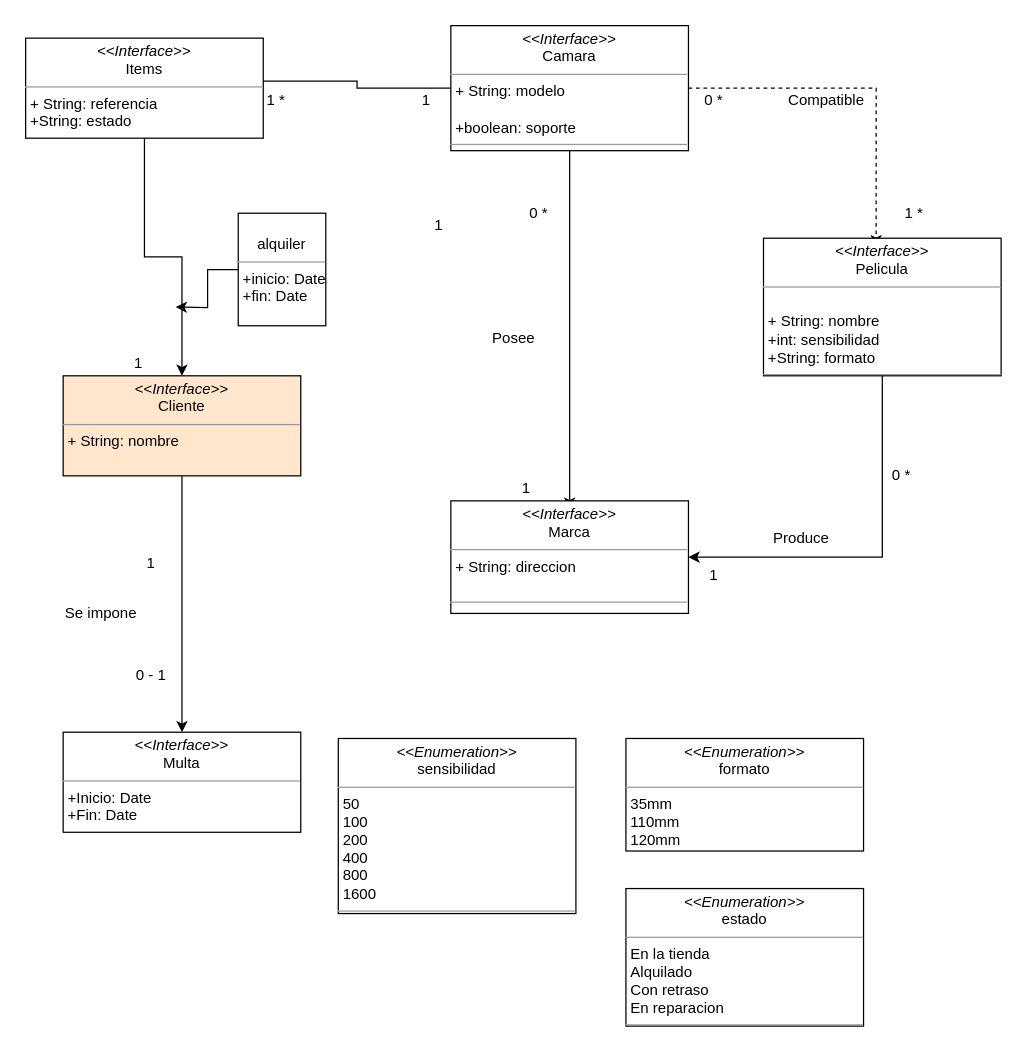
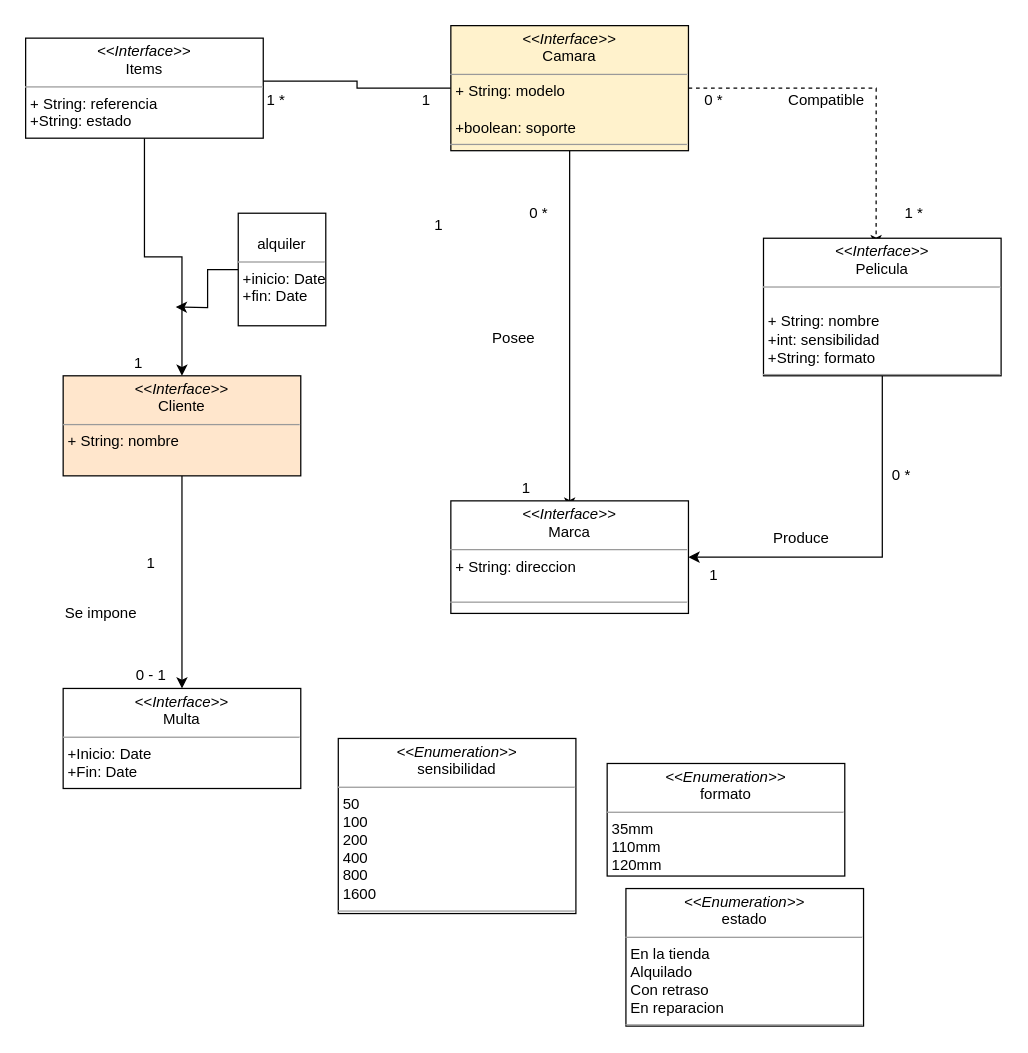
  <mxCell id="0" />
  <mxCell id="1" parent="0" />
  <mxCell id="2" style="edgeStyle=orthogonalEdgeStyle;rounded=0;orthogonalLoop=1;jettySize=auto;html=1;exitX=1;exitY=0.5;exitDx=0;exitDy=0;entryX=0.474;entryY=0.059;entryDx=0;entryDy=0;entryPerimeter=0;dashed=1;" edge="1" parent="1" source="5" target="7"><mxGeometry relative="1" as="geometry" /></mxCell>
  <mxCell id="3" style="edgeStyle=orthogonalEdgeStyle;rounded=0;orthogonalLoop=1;jettySize=auto;html=1;exitX=0.5;exitY=1;exitDx=0;exitDy=0;entryX=0.5;entryY=0.071;entryDx=0;entryDy=0;entryPerimeter=0;" edge="1" parent="1" source="5" target="8"><mxGeometry relative="1" as="geometry" /></mxCell>
  <mxCell id="4" style="edgeStyle=orthogonalEdgeStyle;rounded=0;orthogonalLoop=1;jettySize=auto;html=1;exitX=0;exitY=0.5;exitDx=0;exitDy=0;entryX=0.895;entryY=0.429;entryDx=0;entryDy=0;entryPerimeter=0;" edge="1" parent="1" source="5" target="10"><mxGeometry relative="1" as="geometry" /></mxCell>
- <mxCell id="5" value="&lt;p style=&quot;margin: 0px ; margin-top: 4px ; text-align: center&quot;&gt;&lt;i&gt;&amp;lt;&amp;lt;Interface&amp;gt;&amp;gt;&lt;/i&gt;&lt;br&gt;Camara&lt;/p&gt;&lt;hr size=&quot;1&quot;&gt;&lt;p style=&quot;margin: 0px ; margin-left: 4px&quot;&gt;+ String: modelo&lt;br&gt;&lt;br&gt;&lt;/p&gt;&lt;p style=&quot;margin: 0px ; margin-left: 4px&quot;&gt;+boolean: soporte&lt;br&gt;&lt;/p&gt;&lt;hr size=&quot;1&quot;&gt;&lt;p style=&quot;margin: 0px ; margin-left: 4px&quot;&gt;+ method1(Type): Type&lt;br&gt;+ method2(Type, Type): Type&lt;/p&gt;" style="verticalAlign=top;align=left;overflow=fill;fontSize=12;fontFamily=Helvetica;html=1;" vertex="1" parent="1"><mxGeometry x="360" y="20" width="190" height="100" as="geometry" /></mxCell>
+ <mxCell id="5" value="&lt;p style=&quot;margin: 0px ; margin-top: 4px ; text-align: center&quot;&gt;&lt;i&gt;&amp;lt;&amp;lt;Interface&amp;gt;&amp;gt;&lt;/i&gt;&lt;br&gt;Camara&lt;/p&gt;&lt;hr size=&quot;1&quot;&gt;&lt;p style=&quot;margin: 0px ; margin-left: 4px&quot;&gt;+ String: modelo&lt;br&gt;&lt;br&gt;&lt;/p&gt;&lt;p style=&quot;margin: 0px ; margin-left: 4px&quot;&gt;+boolean: soporte&lt;br&gt;&lt;/p&gt;&lt;hr size=&quot;1&quot;&gt;&lt;p style=&quot;margin: 0px ; margin-left: 4px&quot;&gt;+ method1(Type): Type&lt;br&gt;+ method2(Type, Type): Type&lt;/p&gt;" style="verticalAlign=top;align=left;overflow=fill;fontSize=12;fontFamily=Helvetica;html=1;fillColor=#fff2cc;" vertex="1" parent="1"><mxGeometry x="360" y="20" width="190" height="100" as="geometry" /></mxCell>
  <mxCell id="6" style="edgeStyle=orthogonalEdgeStyle;rounded=0;orthogonalLoop=1;jettySize=auto;html=1;exitX=0.5;exitY=1;exitDx=0;exitDy=0;entryX=1;entryY=0.5;entryDx=0;entryDy=0;" edge="1" parent="1" source="7" target="8"><mxGeometry relative="1" as="geometry" /></mxCell>
  <mxCell id="7" value="&lt;p style=&quot;margin: 0px ; margin-top: 4px ; text-align: center&quot;&gt;&lt;i&gt;&amp;lt;&amp;lt;Interface&amp;gt;&amp;gt;&lt;/i&gt;&lt;br&gt;Pelicula&lt;/p&gt;&lt;hr size=&quot;1&quot;&gt;&lt;p style=&quot;margin: 0px ; margin-left: 4px&quot;&gt;&lt;br&gt;+ String: nombre&lt;/p&gt;&lt;p style=&quot;margin: 0px ; margin-left: 4px&quot;&gt;+int: sensibilidad&lt;/p&gt;&lt;p style=&quot;margin: 0px ; margin-left: 4px&quot;&gt;+String: formato&lt;br&gt;&lt;/p&gt;&lt;hr size=&quot;1&quot;&gt;&lt;p style=&quot;margin: 0px ; margin-left: 4px&quot;&gt;+ method1(Type): Type&lt;br&gt;+ method2(Type, Type): Type&lt;/p&gt;" style="verticalAlign=top;align=left;overflow=fill;fontSize=12;fontFamily=Helvetica;html=1;" vertex="1" parent="1"><mxGeometry x="610" y="190" width="190" height="110" as="geometry" /></mxCell>
  <mxCell id="8" value="&lt;p style=&quot;margin: 0px ; margin-top: 4px ; text-align: center&quot;&gt;&lt;i&gt;&amp;lt;&amp;lt;Interface&amp;gt;&amp;gt;&lt;/i&gt;&lt;br&gt;Marca&lt;/p&gt;&lt;hr size=&quot;1&quot;&gt;&lt;p style=&quot;margin: 0px ; margin-left: 4px&quot;&gt;+ String: direccion&lt;br&gt;&lt;br&gt;&lt;/p&gt;&lt;hr size=&quot;1&quot;&gt;&lt;p style=&quot;margin: 0px ; margin-left: 4px&quot;&gt;+ method1(Type): Type&lt;br&gt;+ method2(Type, Type): Type&lt;/p&gt;" style="verticalAlign=top;align=left;overflow=fill;fontSize=12;fontFamily=Helvetica;html=1;" vertex="1" parent="1"><mxGeometry x="360" y="400" width="190" height="90" as="geometry" /></mxCell>
  <mxCell id="9" style="edgeStyle=orthogonalEdgeStyle;rounded=0;orthogonalLoop=1;jettySize=auto;html=1;exitX=0.5;exitY=1;exitDx=0;exitDy=0;" edge="1" parent="1" source="10" target="12"><mxGeometry relative="1" as="geometry" /></mxCell>
  <mxCell id="10" value="&lt;p style=&quot;margin: 0px ; margin-top: 4px ; text-align: center&quot;&gt;&lt;i&gt;&amp;lt;&amp;lt;Interface&amp;gt;&amp;gt;&lt;/i&gt;&lt;br&gt;Items&lt;/p&gt;&lt;hr size=&quot;1&quot;&gt;&lt;p style=&quot;margin: 0px ; margin-left: 4px&quot;&gt;+ String: referencia&lt;/p&gt;&lt;p style=&quot;margin: 0px ; margin-left: 4px&quot;&gt;+String: estado&lt;br&gt;&lt;/p&gt;&lt;hr size=&quot;1&quot;&gt;&lt;p style=&quot;margin: 0px ; margin-left: 4px&quot;&gt;+ method1(Type): Type&lt;br&gt;+ method2(Type, Type): Type&lt;/p&gt;" style="verticalAlign=top;align=left;overflow=fill;fontSize=12;fontFamily=Helvetica;html=1;" vertex="1" parent="1"><mxGeometry x="20" y="30" width="190" height="80" as="geometry" /></mxCell>
  <mxCell id="11" style="edgeStyle=orthogonalEdgeStyle;rounded=0;orthogonalLoop=1;jettySize=auto;html=1;exitX=0.5;exitY=1;exitDx=0;exitDy=0;" edge="1" parent="1" source="12" target="13"><mxGeometry relative="1" as="geometry" /></mxCell>
  <mxCell id="12" value="&lt;p style=&quot;margin: 0px ; margin-top: 4px ; text-align: center&quot;&gt;&lt;i&gt;&amp;lt;&amp;lt;Interface&amp;gt;&amp;gt;&lt;/i&gt;&lt;br&gt;Cliente&lt;/p&gt;&lt;hr size=&quot;1&quot;&gt;&lt;p style=&quot;margin: 0px ; margin-left: 4px&quot;&gt;+ String: nombre&lt;br&gt;&lt;br&gt;&lt;/p&gt;&lt;hr size=&quot;1&quot;&gt;&lt;p style=&quot;margin: 0px ; margin-left: 4px&quot;&gt;+ method1(Type): Type&lt;br&gt;+ method2(Type, Type): Type&lt;/p&gt;" style="verticalAlign=top;align=left;overflow=fill;fontSize=12;fontFamily=Helvetica;html=1;fillColor=#ffe6cc;" vertex="1" parent="1"><mxGeometry x="50" y="300" width="190" height="80" as="geometry" /></mxCell>
- <mxCell id="13" value="&lt;p style=&quot;margin: 0px ; margin-top: 4px ; text-align: center&quot;&gt;&lt;i&gt;&amp;lt;&amp;lt;Interface&amp;gt;&amp;gt;&lt;/i&gt;&lt;br&gt;Multa&lt;/p&gt;&lt;hr size=&quot;1&quot;&gt;&lt;p style=&quot;margin: 0px ; margin-left: 4px&quot;&gt;+Inicio: Date&lt;/p&gt;&lt;p style=&quot;margin: 0px ; margin-left: 4px&quot;&gt;+Fin: Date&lt;br&gt;&lt;/p&gt;&lt;hr size=&quot;1&quot;&gt;&lt;p style=&quot;margin: 0px ; margin-left: 4px&quot;&gt;+ method1(Type): Type&lt;br&gt;+ method2(Type, Type): Type&lt;/p&gt;" style="verticalAlign=top;align=left;overflow=fill;fontSize=12;fontFamily=Helvetica;html=1;" vertex="1" parent="1"><mxGeometry x="50" y="585" width="190" height="80" as="geometry" /></mxCell>
+ <mxCell id="13" value="&lt;p style=&quot;margin: 0px ; margin-top: 4px ; text-align: center&quot;&gt;&lt;i&gt;&amp;lt;&amp;lt;Interface&amp;gt;&amp;gt;&lt;/i&gt;&lt;br&gt;Multa&lt;/p&gt;&lt;hr size=&quot;1&quot;&gt;&lt;p style=&quot;margin: 0px ; margin-left: 4px&quot;&gt;+Inicio: Date&lt;/p&gt;&lt;p style=&quot;margin: 0px ; margin-left: 4px&quot;&gt;+Fin: Date&lt;br&gt;&lt;/p&gt;&lt;hr size=&quot;1&quot;&gt;&lt;p style=&quot;margin: 0px ; margin-left: 4px&quot;&gt;+ method1(Type): Type&lt;br&gt;+ method2(Type, Type): Type&lt;/p&gt;" style="verticalAlign=top;align=left;overflow=fill;fontSize=12;fontFamily=Helvetica;html=1;" vertex="1" parent="1"><mxGeometry x="50" y="550" width="190" height="80" as="geometry" /></mxCell>
  <mxCell id="14" value="1 *" style="text;html=1;align=center;verticalAlign=middle;resizable=0;points=[];autosize=1;" vertex="1" parent="1"><mxGeometry x="715" y="160" width="30" height="20" as="geometry" /></mxCell>
  <mxCell id="15" value="1" style="text;html=1;align=center;verticalAlign=middle;resizable=0;points=[];autosize=1;" vertex="1" parent="1"><mxGeometry x="410" y="380" width="20" height="20" as="geometry" /></mxCell>
  <mxCell id="16" value="0 *" style="text;html=1;align=center;verticalAlign=middle;resizable=0;points=[];autosize=1;" vertex="1" parent="1"><mxGeometry x="415" y="160" width="30" height="20" as="geometry" /></mxCell>
  <mxCell id="17" value="Posee" style="text;html=1;align=center;verticalAlign=middle;resizable=0;points=[];autosize=1;" vertex="1" parent="1"><mxGeometry x="385" y="260" width="50" height="20" as="geometry" /></mxCell>
  <mxCell id="18" value="1 *" style="text;html=1;align=center;verticalAlign=middle;resizable=0;points=[];autosize=1;" vertex="1" parent="1"><mxGeometry x="205" y="70" width="30" height="20" as="geometry" /></mxCell>
  <mxCell id="19" value="1" style="text;html=1;align=center;verticalAlign=middle;resizable=0;points=[];autosize=1;" vertex="1" parent="1"><mxGeometry x="330" y="70" width="20" height="20" as="geometry" /></mxCell>
  <mxCell id="20" value="1" style="text;html=1;align=center;verticalAlign=middle;resizable=0;points=[];autosize=1;" vertex="1" parent="1"><mxGeometry x="100" y="280" width="20" height="20" as="geometry" /></mxCell>
  <mxCell id="21" value="1" style="text;html=1;align=center;verticalAlign=middle;resizable=0;points=[];autosize=1;" vertex="1" parent="1"><mxGeometry x="340" y="170" width="20" height="20" as="geometry" /></mxCell>
  <mxCell id="22" value="Se impone" style="text;html=1;align=center;verticalAlign=middle;resizable=0;points=[];autosize=1;" vertex="1" parent="1"><mxGeometry x="45" y="480" width="70" height="20" as="geometry" /></mxCell>
  <mxCell id="23" value="0 - 1" style="text;html=1;align=center;verticalAlign=middle;resizable=0;points=[];autosize=1;" vertex="1" parent="1"><mxGeometry x="100" y="530" width="40" height="20" as="geometry" /></mxCell>
  <mxCell id="24" value="1" style="text;html=1;align=center;verticalAlign=middle;resizable=0;points=[];autosize=1;" vertex="1" parent="1"><mxGeometry x="110" y="440" width="20" height="20" as="geometry" /></mxCell>
  <mxCell id="25" value="&lt;p style=&quot;margin: 0px ; margin-top: 4px ; text-align: center&quot;&gt;&lt;i&gt;&amp;lt;&amp;lt;Enumeration&amp;gt;&amp;gt;&lt;/i&gt;&lt;br&gt;sensibilidad&lt;br&gt;&lt;/p&gt;&lt;hr size=&quot;1&quot;&gt;&lt;p style=&quot;margin: 0px ; margin-left: 4px&quot;&gt;50&lt;/p&gt;&lt;p style=&quot;margin: 0px ; margin-left: 4px&quot;&gt;100&lt;/p&gt;&lt;p style=&quot;margin: 0px ; margin-left: 4px&quot;&gt;200&lt;/p&gt;&lt;p style=&quot;margin: 0px ; margin-left: 4px&quot;&gt;400&lt;/p&gt;&lt;p style=&quot;margin: 0px ; margin-left: 4px&quot;&gt;800&lt;/p&gt;&lt;p style=&quot;margin: 0px ; margin-left: 4px&quot;&gt;1600&lt;br&gt;&lt;/p&gt;&lt;hr size=&quot;1&quot;&gt;" style="verticalAlign=top;align=left;overflow=fill;fontSize=12;fontFamily=Helvetica;html=1;" vertex="1" parent="1"><mxGeometry x="270" y="590" width="190" height="140" as="geometry" /></mxCell>
- <mxCell id="26" value="&lt;p style=&quot;margin: 0px ; margin-top: 4px ; text-align: center&quot;&gt;&lt;i&gt;&amp;lt;&amp;lt;Enumeration&amp;gt;&amp;gt;&lt;/i&gt;&lt;br&gt;formato&lt;br&gt;&lt;/p&gt;&lt;hr size=&quot;1&quot;&gt;&lt;p style=&quot;margin: 0px ; margin-left: 4px&quot;&gt;35mm&lt;/p&gt;&lt;p style=&quot;margin: 0px ; margin-left: 4px&quot;&gt;110mm&lt;/p&gt;&lt;p style=&quot;margin: 0px ; margin-left: 4px&quot;&gt;120mm&lt;/p&gt;&lt;hr size=&quot;1&quot;&gt;" style="verticalAlign=top;align=left;overflow=fill;fontSize=12;fontFamily=Helvetica;html=1;" vertex="1" parent="1"><mxGeometry x="500" y="590" width="190" height="90" as="geometry" /></mxCell>
+ <mxCell id="26" value="&lt;p style=&quot;margin: 0px ; margin-top: 4px ; text-align: center&quot;&gt;&lt;i&gt;&amp;lt;&amp;lt;Enumeration&amp;gt;&amp;gt;&lt;/i&gt;&lt;br&gt;formato&lt;br&gt;&lt;/p&gt;&lt;hr size=&quot;1&quot;&gt;&lt;p style=&quot;margin: 0px ; margin-left: 4px&quot;&gt;35mm&lt;/p&gt;&lt;p style=&quot;margin: 0px ; margin-left: 4px&quot;&gt;110mm&lt;/p&gt;&lt;p style=&quot;margin: 0px ; margin-left: 4px&quot;&gt;120mm&lt;/p&gt;&lt;hr size=&quot;1&quot;&gt;" style="verticalAlign=top;align=left;overflow=fill;fontSize=12;fontFamily=Helvetica;html=1;" vertex="1" parent="1"><mxGeometry x="485" y="610" width="190" height="90" as="geometry" /></mxCell>
  <mxCell id="27" value="&lt;p style=&quot;margin: 0px ; margin-top: 4px ; text-align: center&quot;&gt;&lt;i&gt;&amp;lt;&amp;lt;Enumeration&amp;gt;&amp;gt;&lt;/i&gt;&lt;br&gt;estado&lt;br&gt;&lt;/p&gt;&lt;hr size=&quot;1&quot;&gt;&lt;p style=&quot;margin: 0px ; margin-left: 4px&quot;&gt;En la tienda&lt;br&gt;&lt;/p&gt;&lt;p style=&quot;margin: 0px ; margin-left: 4px&quot;&gt;Alquilado&lt;br&gt;&lt;/p&gt;&lt;p style=&quot;margin: 0px ; margin-left: 4px&quot;&gt;Con retraso&lt;/p&gt;&lt;p style=&quot;margin: 0px ; margin-left: 4px&quot;&gt;En reparacion&lt;br&gt;&lt;/p&gt;&lt;hr size=&quot;1&quot;&gt;" style="verticalAlign=top;align=left;overflow=fill;fontSize=12;fontFamily=Helvetica;html=1;" vertex="1" parent="1"><mxGeometry x="500" y="710" width="190" height="110" as="geometry" /></mxCell>
  <mxCell id="28" value="0 *" style="text;html=1;align=center;verticalAlign=middle;resizable=0;points=[];autosize=1;" vertex="1" parent="1"><mxGeometry x="555" y="70" width="30" height="20" as="geometry" /></mxCell>
  <mxCell id="29" value="Compatible" style="text;html=1;align=center;verticalAlign=middle;resizable=0;points=[];autosize=1;" vertex="1" parent="1"><mxGeometry x="620" y="70" width="80" height="20" as="geometry" /></mxCell>
  <mxCell id="30" style="edgeStyle=orthogonalEdgeStyle;rounded=0;orthogonalLoop=1;jettySize=auto;html=1;exitX=0;exitY=0.5;exitDx=0;exitDy=0;" edge="1" parent="1" source="31"><mxGeometry relative="1" as="geometry"><mxPoint x="140" y="245" as="targetPoint" /></mxGeometry></mxCell>
  <mxCell id="31" value="&lt;p style=&quot;margin: 0px ; margin-top: 4px ; text-align: center&quot;&gt;&lt;br&gt;alquiler&lt;br&gt;&lt;/p&gt;&lt;hr size=&quot;1&quot;&gt;&lt;p style=&quot;margin: 0px ; margin-left: 4px&quot;&gt;+inicio: Date&lt;br&gt;&lt;/p&gt;&lt;p style=&quot;margin: 0px ; margin-left: 4px&quot;&gt;+fin: Date&lt;br&gt;&lt;/p&gt;&lt;p style=&quot;margin: 0px ; margin-left: 4px&quot;&gt;&lt;br&gt;&lt;/p&gt;&lt;hr size=&quot;1&quot;&gt;" style="verticalAlign=top;align=left;overflow=fill;fontSize=12;fontFamily=Helvetica;html=1;" vertex="1" parent="1"><mxGeometry x="190" y="170" width="70" height="90" as="geometry" /></mxCell>
  <mxCell id="32" value="0 *" style="text;html=1;align=center;verticalAlign=middle;resizable=0;points=[];autosize=1;" vertex="1" parent="1"><mxGeometry x="705" y="370" width="30" height="20" as="geometry" /></mxCell>
  <mxCell id="33" value="1" style="text;html=1;align=center;verticalAlign=middle;resizable=0;points=[];autosize=1;" vertex="1" parent="1"><mxGeometry x="560" y="450" width="20" height="20" as="geometry" /></mxCell>
  <mxCell id="34" value="Produce" style="text;html=1;align=center;verticalAlign=middle;resizable=0;points=[];autosize=1;" vertex="1" parent="1"><mxGeometry x="610" y="420" width="60" height="20" as="geometry" /></mxCell>
